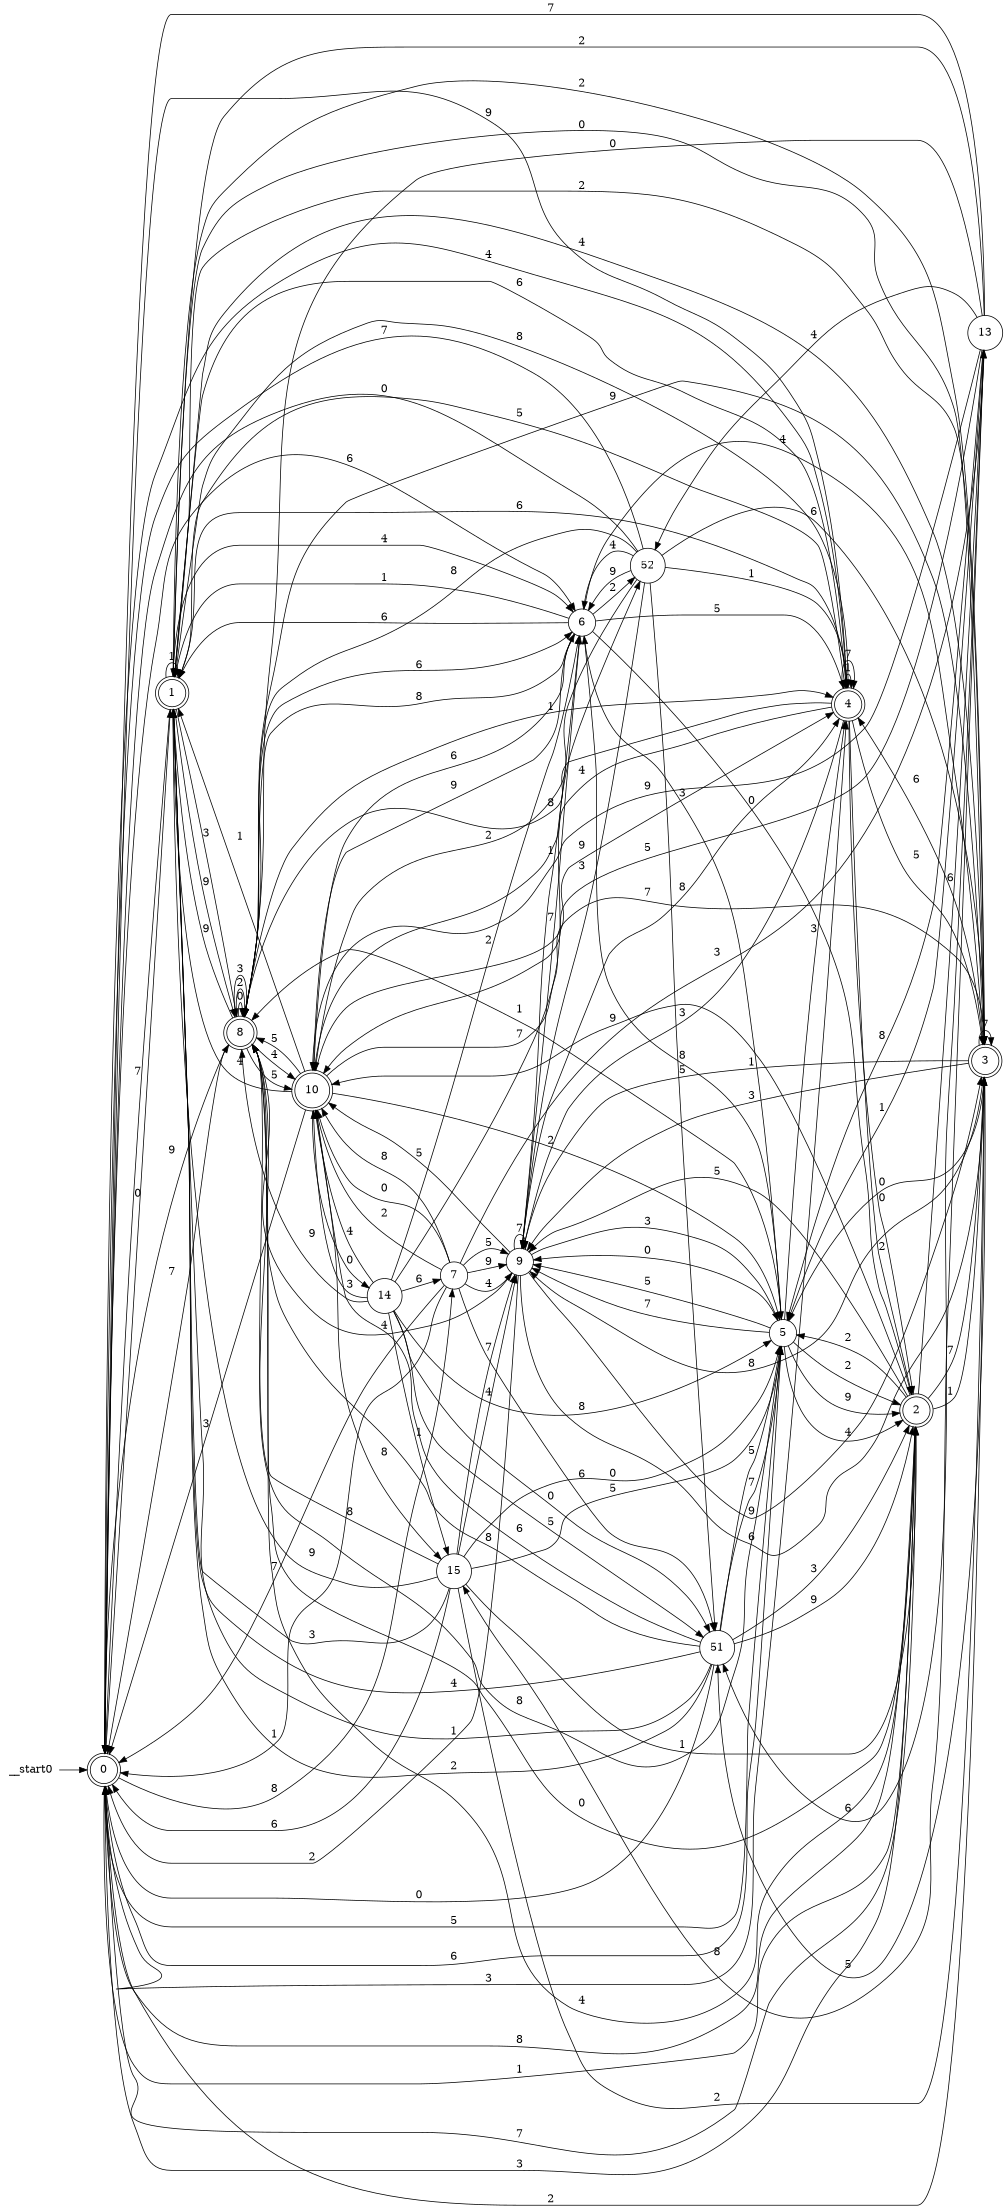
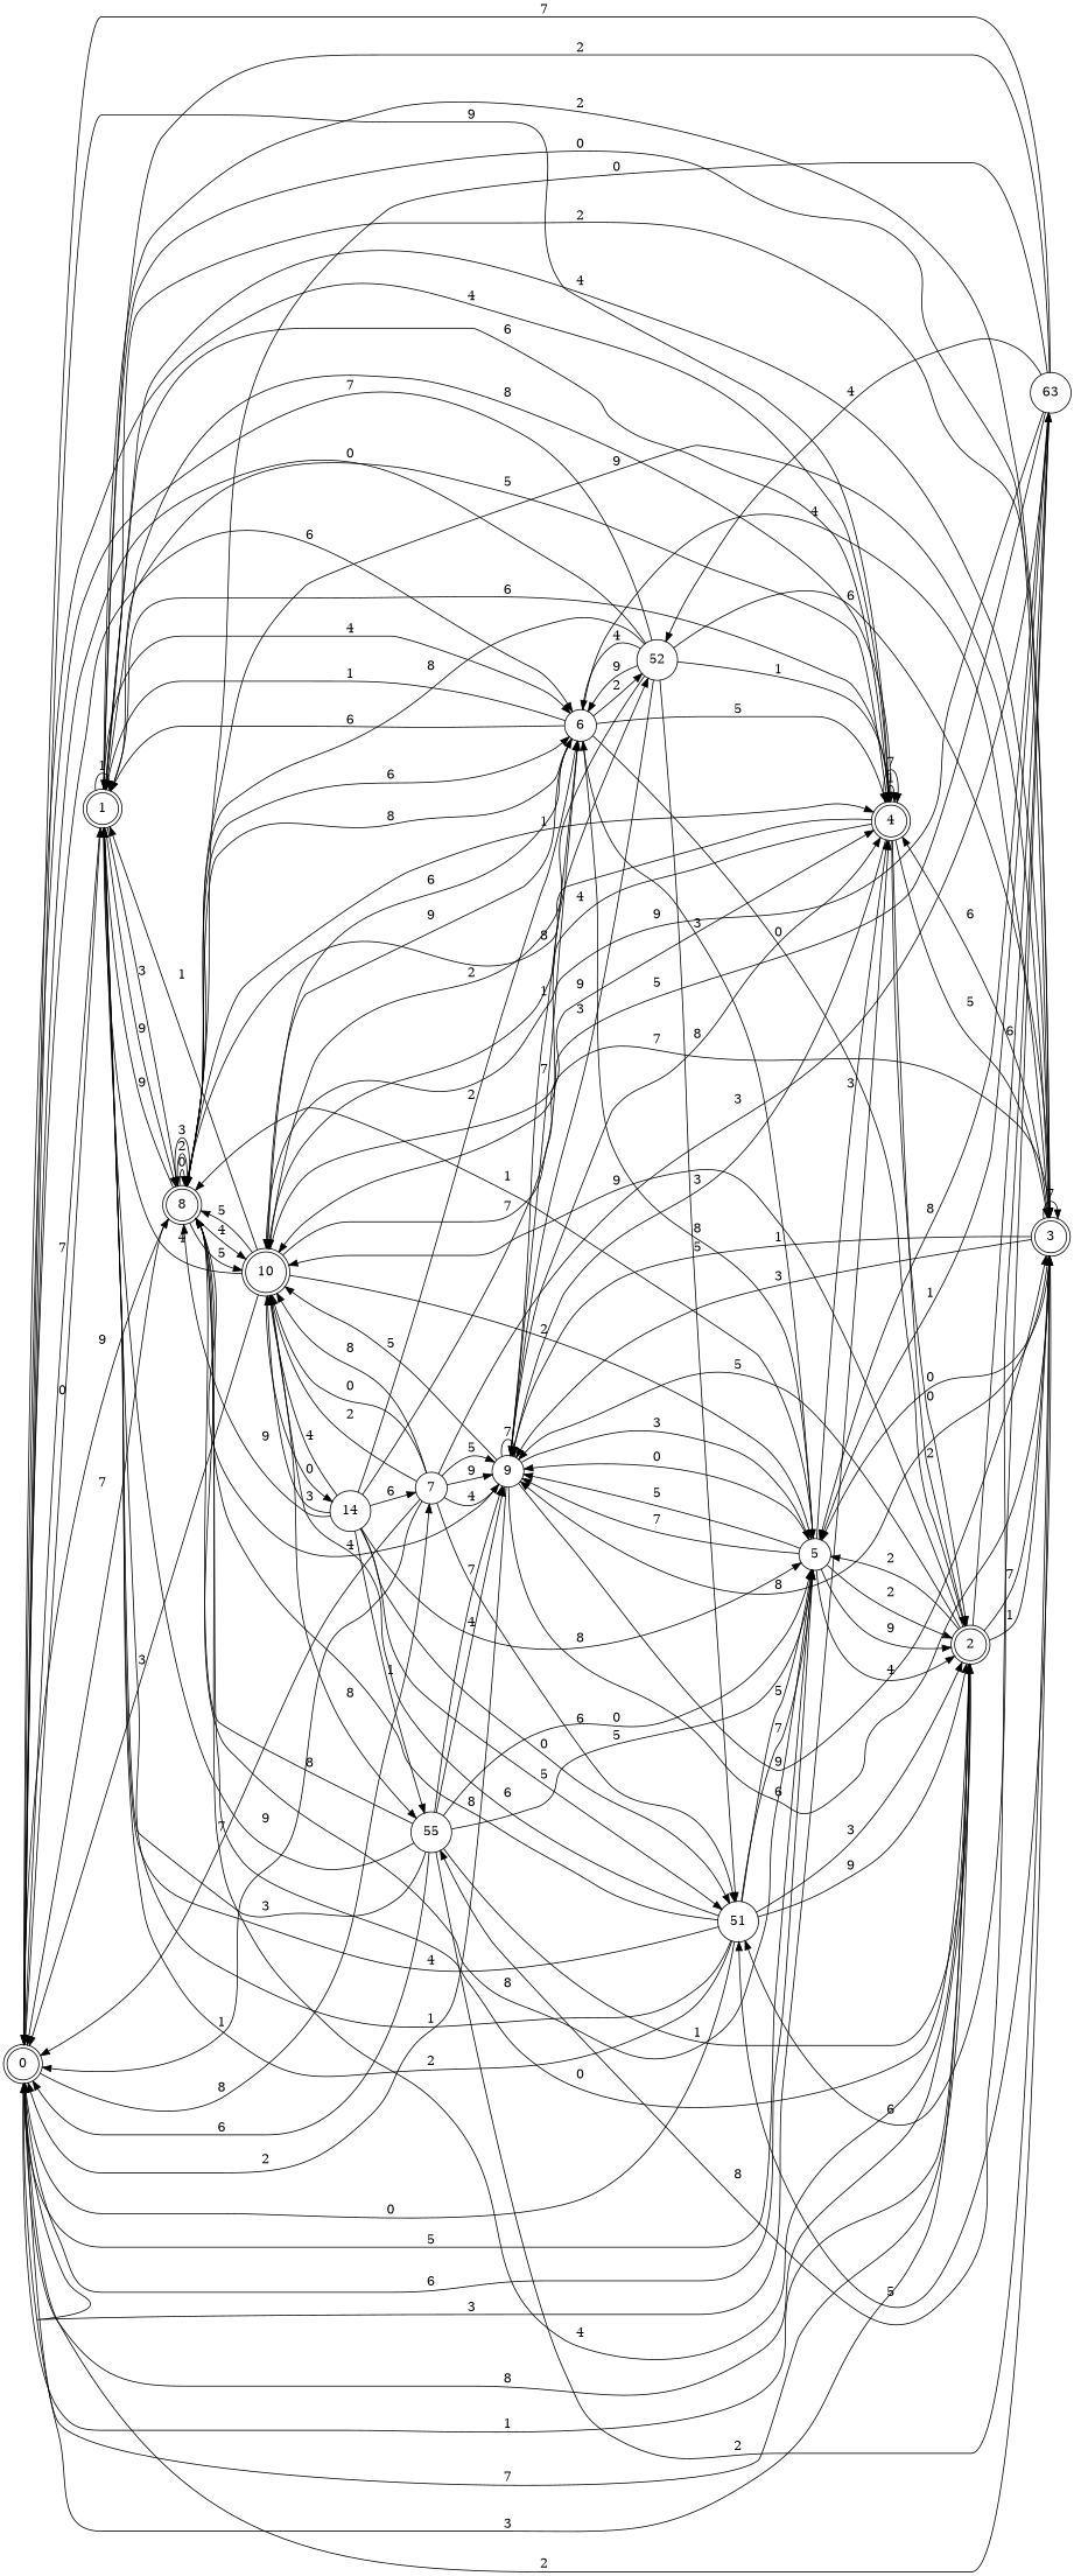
  digraph {
    rankdir=LR
    node [shape=circle]
    n1 [label=0 shape=doublecircle]
    n2 [label=1 shape=doublecircle]
    n3 [label=2 shape=doublecircle]
    n4 [label=3 shape=doublecircle]
    n5 [label=4 shape=doublecircle]
    n6 [label=5]
    n7 [label=6]
    n8 [label=7]
    n9 [label=8 shape=doublecircle]
    n10 [label=9]
    n11 [label=10 shape=doublecircle]
-   n12 [label=13]
+   n12 [label=63]
    n13 [label=51]
    n14 [label=52]
    n15 [label=14]
-   n16 [label=15]
-   __start0 [height=0 shape=none width=0]
+   n16 [label=55]
    n1 -> n2 [label=0]
    n1 -> n3 [label=1]
    n1 -> n3 [label=7]
    n1 -> n4 [label=2]
    n1 -> n5 [label=3]
    n1 -> n5 [label=4]
    n1 -> n6 [label=5]
    n1 -> n7 [label=6]
    n1 -> n8 [label=8]
    n1 -> n9 [label=9]
    n2 -> n1 [label=7]
    n2 -> n2 [label=1]
    n2 -> n4 [label=0]
    n2 -> n4 [label=2]
    n2 -> n5 [label=5]
    n2 -> n5 [label=6]
    n2 -> n5 [label=8]
    n2 -> n7 [label=4]
    n2 -> n9 [label=3]
    n2 -> n9 [label=9]
    n3 -> n1 [label=3]
    n3 -> n1 [label=8]
    n3 -> n4 [label=1]
    n3 -> n4 [label=7]
    n3 -> n6 [label=2]
    n3 -> n9 [label=0]
    n3 -> n9 [label=4]
    n3 -> n10 [label=5]
    n3 -> n11 [label=9]
    n3 -> n12 [label=6]
    n4 -> n2 [label=2]
    n4 -> n2 [label=4]
    n4 -> n4 [label=7]
    n4 -> n5 [label=6]
    n4 -> n6 [label=0]
    n4 -> n9 [label=9]
    n4 -> n10 [label=1]
    n4 -> n10 [label=3]
    n4 -> n10 [label=8]
    n4 -> n13 [label=5]
    n5 -> n1 [label=9]
    n5 -> n2 [label=6]
    n5 -> n3 [label=0]
    n5 -> n3 [label=2]
    n5 -> n4 [label=5]
    n5 -> n5 [label=1]
    n5 -> n5 [label=7]
    n5 -> n9 [label=8]
    n5 -> n10 [label=3]
    n5 -> n11 [label=4]
    n6 -> n1 [label=6]
    n6 -> n3 [label=2]
    n6 -> n3 [label=4]
    n6 -> n3 [label=9]
    n6 -> n5 [label=3]
    n6 -> n7 [label=8]
    n6 -> n9 [label=1]
    n6 -> n10 [label=0]
    n6 -> n10 [label=5]
    n6 -> n10 [label=7]
    n7 -> n2 [label=1]
    n7 -> n2 [label=6]
    n7 -> n3 [label=0]
    n7 -> n4 [label=4]
    n7 -> n5 [label=5]
    n7 -> n6 [label=3]
    n7 -> n9 [label=8]
    n7 -> n10 [label=7]
    n7 -> n11 [label=9]
    n7 -> n14 [label=2]
    n8 -> n1 [label=1]
    n8 -> n1 [label=7]
    n8 -> n10 [label=4]
    n8 -> n10 [label=5]
    n8 -> n10 [label=9]
    n8 -> n11 [label=0]
    n8 -> n11 [label=2]
    n8 -> n11 [label=8]
    n8 -> n12 [label=3]
    n8 -> n13 [label=6]
    n9 -> n1 [label=7]
    n9 -> n2 [label=9]
    n9 -> n5 [label=1]
    n9 -> n6 [label=8]
    n9 -> n7 [label=6]
    n9 -> n9 [label=0]
    n9 -> n9 [label=2]
    n9 -> n9 [label=3]
    n9 -> n11 [label=4]
    n9 -> n11 [label=5]
    n10 -> n1 [label=2]
    n10 -> n4 [label=6]
    n10 -> n4 [label=9]
    n10 -> n5 [label=8]
    n10 -> n6 [label=3]
    n10 -> n7 [label=1]
    n10 -> n9 [label=4]
    n10 -> n10 [label=7]
    n10 -> n11 [label=5]
    n11 -> n1 [label=3]
    n11 -> n2 [label=1]
    n11 -> n2 [label=4]
    n11 -> n4 [label=7]
    n11 -> n5 [label=9]
    n11 -> n6 [label=2]
    n11 -> n7 [label=6]
    n11 -> n9 [label=5]
    n11 -> n15 [label=0]
    n11 -> n16 [label=8]
    n12 -> n1 [label=7]
    n12 -> n2 [label=2]
    n12 -> n6 [label=1]
    n12 -> n6 [label=8]
    n12 -> n9 [label=0]
    n12 -> n11 [label=5]
    n12 -> n11 [label=9]
    n12 -> n13 [label=6]
    n12 -> n14 [label=4]
    n12 -> n16 [label=8]
    n13 -> n1 [label=0]
    n13 -> n2 [label=1]
    n13 -> n2 [label=2]
    n13 -> n2 [label=4]
    n13 -> n3 [label=3]
    n13 -> n3 [label=9]
    n13 -> n6 [label=5]
    n13 -> n6 [label=7]
    n13 -> n9 [label=8]
    n13 -> n11 [label=6]
    n14 -> n1 [label=0]
    n14 -> n1 [label=7]
    n14 -> n4 [label=6]
    n14 -> n5 [label=1]
    n14 -> n7 [label=4]
    n14 -> n7 [label=9]
    n14 -> n9 [label=8]
    n14 -> n10 [label=3]
    n14 -> n11 [label=2]
    n14 -> n13 [label=5]
    n15 -> n6 [label=8]
    n15 -> n7 [label=2]
    n15 -> n8 [label=6]
    n15 -> n9 [label=9]
    n15 -> n11 [label=3]
    n15 -> n11 [label=4]
    n15 -> n13 [label=0]
    n15 -> n13 [label=5]
    n15 -> n14 [label=7]
    n15 -> n16 [label=1]
    n16 -> n1 [label=6]
    n16 -> n2 [label=3]
    n16 -> n2 [label=9]
    n16 -> n3 [label=1]
    n16 -> n4 [label=2]
    n16 -> n6 [label=0]
    n16 -> n6 [label=5]
    n16 -> n9 [label=8]
    n16 -> n10 [label=4]
    n16 -> n10 [label=7]
-   __start0 -> n1
  }
